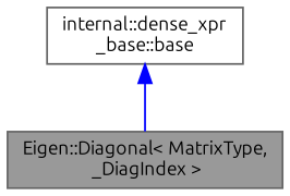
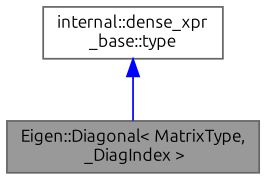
  digraph {
    fontname=Ubuntu
    node [color=gray40 fontname=Ubuntu fontsize=10 shape=box style=filled]
    n1 [fillcolor=grey60 fontcolor=black height=0.2 label="Eigen::Diagonal\< MatrixType,\l _DiagIndex \>" width=0.4]
-   n2 [fillcolor=white height=0.2 label="internal::dense_xpr\l_base::base" width=0.4]
+   n2 [fillcolor=white height=0.2 label="internal::dense_xpr\l_base::type" width=0.4]
    n2 -> n1 [color=blue dir=back fontname=Ubuntu fontsize=10 labelfontname=Helvetica labelfontsize=10 style=solid]
  }
